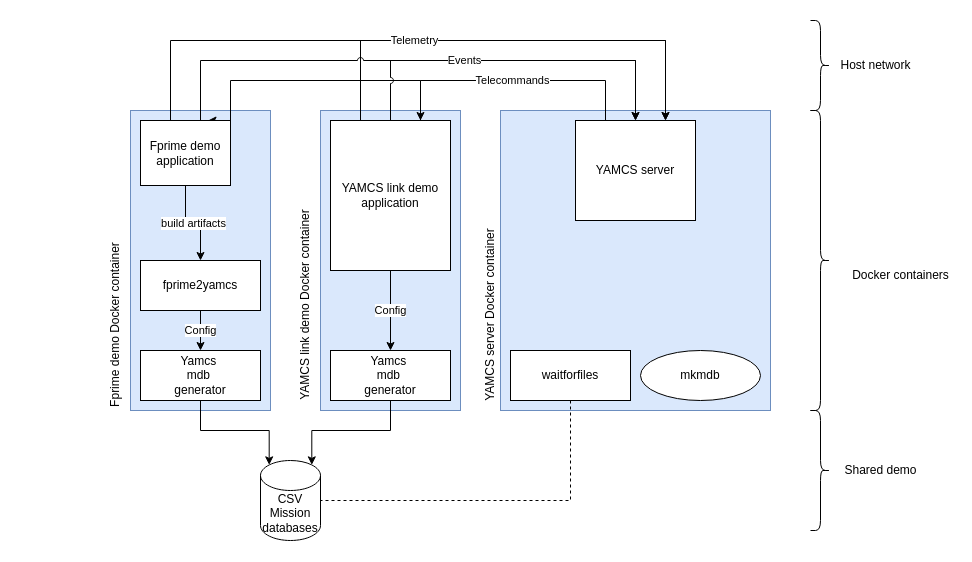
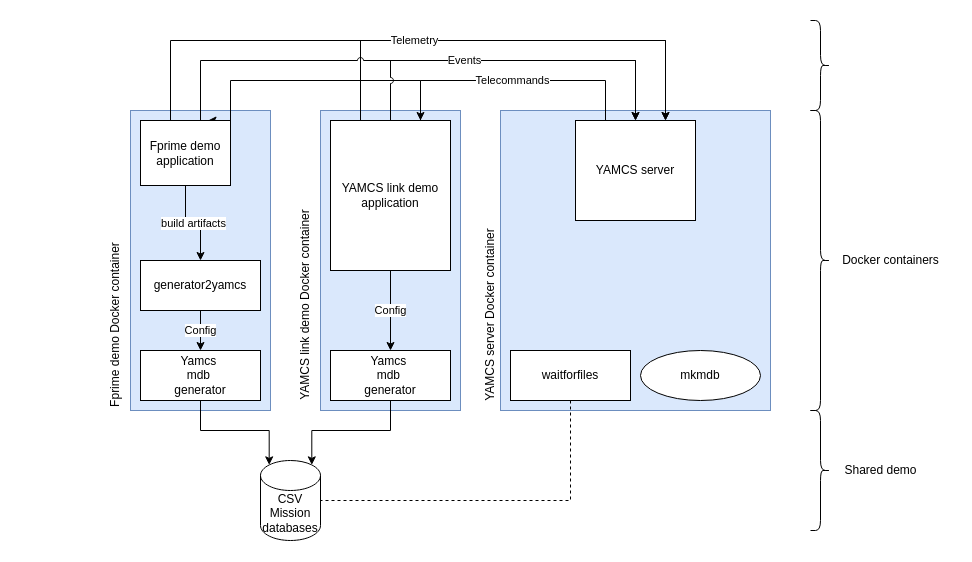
  <mxCell id="0" />
  <mxCell id="1" parent="0" />
  <mxCell id="2" value="" style="rounded=0;whiteSpace=wrap;html=1;fillColor=#dae8fc;strokeColor=#6c8ebf;" parent="1" vertex="1"><mxGeometry x="500" y="110" width="270" height="300" as="geometry" /></mxCell>
  <mxCell id="3" value="" style="rounded=0;whiteSpace=wrap;html=1;fillColor=#dae8fc;strokeColor=#6c8ebf;" parent="1" vertex="1"><mxGeometry x="320" y="110" width="140" height="300" as="geometry" /></mxCell>
  <mxCell id="4" value="" style="rounded=0;whiteSpace=wrap;html=1;fillColor=#dae8fc;strokeColor=#6c8ebf;" parent="1" vertex="1"><mxGeometry x="130" y="110" width="140" height="300" as="geometry" /></mxCell>
  <mxCell id="5" value="Telecommands" style="edgeStyle=orthogonalEdgeStyle;rounded=0;orthogonalLoop=1;jettySize=auto;html=1;exitX=0.25;exitY=0;exitDx=0;exitDy=0;entryX=0.75;entryY=0;entryDx=0;entryDy=0;" parent="1" source="6" target="12" edge="1"><mxGeometry relative="1" as="geometry"><Array as="points"><mxPoint x="605" y="80" /><mxPoint x="420" y="80" /></Array></mxGeometry></mxCell>
  <mxCell id="6" value="YAMCS server" style="rounded=0;whiteSpace=wrap;html=1;" parent="1" vertex="1"><mxGeometry x="575" y="120" width="120" height="100" as="geometry" /></mxCell>
  <mxCell id="7" value="CSV&lt;br&gt;Mission&lt;div&gt;databases&lt;/div&gt;" style="shape=cylinder3;whiteSpace=wrap;html=1;boundedLbl=1;backgroundOutline=1;size=15;" parent="1" vertex="1"><mxGeometry x="260" y="460" width="60" height="80" as="geometry" /></mxCell>
  <mxCell id="8" value="Config" style="edgeStyle=orthogonalEdgeStyle;rounded=0;orthogonalLoop=1;jettySize=auto;html=1;exitX=0.5;exitY=1;exitDx=0;exitDy=0;entryX=0.5;entryY=0;entryDx=0;entryDy=0;" parent="1" source="12" target="21" edge="1"><mxGeometry relative="1" as="geometry" /></mxCell>
  <mxCell id="9" style="edgeStyle=orthogonalEdgeStyle;rounded=0;orthogonalLoop=1;jettySize=auto;html=1;exitX=0.75;exitY=0;exitDx=0;exitDy=0;entryX=0.75;entryY=0;entryDx=0;entryDy=0;jumpStyle=arc;" parent="1" source="12" target="16" edge="1"><mxGeometry relative="1" as="geometry"><Array as="points"><mxPoint x="420" y="80" /><mxPoint x="230" y="80" /></Array></mxGeometry></mxCell>
  <mxCell id="10" style="edgeStyle=orthogonalEdgeStyle;rounded=0;orthogonalLoop=1;jettySize=auto;html=1;exitX=0.25;exitY=0;exitDx=0;exitDy=0;entryX=0.75;entryY=0;entryDx=0;entryDy=0;" parent="1" source="12" target="6" edge="1"><mxGeometry relative="1" as="geometry"><Array as="points"><mxPoint x="360" y="40" /><mxPoint x="665" y="40" /></Array></mxGeometry></mxCell>
  <mxCell id="11" style="edgeStyle=orthogonalEdgeStyle;rounded=0;orthogonalLoop=1;jettySize=auto;html=1;exitX=0.5;exitY=0;exitDx=0;exitDy=0;entryX=0.5;entryY=0;entryDx=0;entryDy=0;jumpStyle=arc;" parent="1" source="12" target="6" edge="1"><mxGeometry relative="1" as="geometry"><Array as="points"><mxPoint x="390" y="60" /><mxPoint x="635" y="60" /></Array></mxGeometry></mxCell>
  <mxCell id="12" value="YAMCS link demo application" style="rounded=0;whiteSpace=wrap;html=1;" parent="1" vertex="1"><mxGeometry x="330" y="120" width="120" height="150" as="geometry" /></mxCell>
  <mxCell id="13" value="build artifacts" style="edgeStyle=orthogonalEdgeStyle;rounded=0;orthogonalLoop=1;jettySize=auto;html=1;exitX=0.5;exitY=1;exitDx=0;exitDy=0;entryX=0.5;entryY=0;entryDx=0;entryDy=0;" parent="1" source="16" target="19" edge="1"><mxGeometry relative="1" as="geometry" /></mxCell>
  <mxCell id="14" value="Events" style="edgeStyle=orthogonalEdgeStyle;rounded=0;orthogonalLoop=1;jettySize=auto;html=1;exitX=0.5;exitY=0;exitDx=0;exitDy=0;entryX=0.5;entryY=0;entryDx=0;entryDy=0;jumpStyle=arc;" parent="1" source="16" target="6" edge="1"><mxGeometry x="0.189" relative="1" as="geometry"><Array as="points"><mxPoint x="200" y="60" /><mxPoint x="635" y="60" /></Array><mxPoint as="offset" /></mxGeometry></mxCell>
  <mxCell id="15" value="Telemetry" style="edgeStyle=orthogonalEdgeStyle;rounded=0;orthogonalLoop=1;jettySize=auto;html=1;exitX=0.25;exitY=0;exitDx=0;exitDy=0;entryX=0.75;entryY=0;entryDx=0;entryDy=0;jumpStyle=arc;" parent="1" source="16" target="6" edge="1"><mxGeometry relative="1" as="geometry"><Array as="points"><mxPoint x="170" y="40" /><mxPoint x="665" y="40" /></Array></mxGeometry></mxCell>
  <mxCell id="16" value="Fprime demo&lt;div&gt;application&lt;/div&gt;" style="rounded=0;whiteSpace=wrap;html=1;" parent="1" vertex="1"><mxGeometry x="140" y="120" width="90" height="65" as="geometry" /></mxCell>
  <mxCell id="17" value="Yamcs&amp;nbsp;&lt;div&gt;mdb&amp;nbsp;&lt;/div&gt;&lt;div&gt;generator&lt;/div&gt;" style="rounded=0;whiteSpace=wrap;html=1;" parent="1" vertex="1"><mxGeometry x="140" y="350" width="120" height="50" as="geometry" /></mxCell>
  <mxCell id="18" value="Config" style="edgeStyle=orthogonalEdgeStyle;rounded=0;orthogonalLoop=1;jettySize=auto;html=1;exitX=0.5;exitY=1;exitDx=0;exitDy=0;entryX=0.5;entryY=0;entryDx=0;entryDy=0;" parent="1" source="19" target="17" edge="1"><mxGeometry relative="1" as="geometry" /></mxCell>
- <mxCell id="19" value="fprime2yamcs" style="rounded=0;whiteSpace=wrap;html=1;" parent="1" vertex="1"><mxGeometry x="140" y="260" width="120" height="50" as="geometry" /></mxCell>
+ <mxCell id="19" value="generator2yamcs" style="rounded=0;whiteSpace=wrap;html=1;" parent="1" vertex="1"><mxGeometry x="140" y="260" width="120" height="50" as="geometry" /></mxCell>
  <mxCell id="20" value="Fprime demo&amp;nbsp;&lt;span style=&quot;background-color: initial;&quot;&gt;Docker container&lt;/span&gt;" style="text;html=1;align=center;verticalAlign=middle;resizable=0;points=[];autosize=1;strokeColor=none;fillColor=none;rotation=-90;" parent="1" vertex="1"><mxGeometry x="20" y="310" width="190" height="30" as="geometry" /></mxCell>
  <mxCell id="21" value="Yamcs&amp;nbsp;&lt;div&gt;mdb&amp;nbsp;&lt;/div&gt;&lt;div&gt;generator&lt;/div&gt;" style="rounded=0;whiteSpace=wrap;html=1;" parent="1" vertex="1"><mxGeometry x="330" y="350" width="120" height="50" as="geometry" /></mxCell>
  <mxCell id="22" style="edgeStyle=orthogonalEdgeStyle;rounded=0;orthogonalLoop=1;jettySize=auto;html=1;exitX=0.5;exitY=1;exitDx=0;exitDy=0;entryX=0.145;entryY=0;entryDx=0;entryDy=4.35;entryPerimeter=0;" parent="1" source="17" target="7" edge="1"><mxGeometry relative="1" as="geometry" /></mxCell>
  <mxCell id="23" style="edgeStyle=orthogonalEdgeStyle;rounded=0;orthogonalLoop=1;jettySize=auto;html=1;exitX=0.5;exitY=1;exitDx=0;exitDy=0;entryX=0.855;entryY=0;entryDx=0;entryDy=4.35;entryPerimeter=0;" parent="1" source="21" target="7" edge="1"><mxGeometry relative="1" as="geometry" /></mxCell>
  <mxCell id="24" value="mkmdb" style="ellipse;whiteSpace=wrap;html=1;" parent="1" vertex="1"><mxGeometry x="640" y="350" width="120" height="50" as="geometry" /></mxCell>
  <mxCell id="25" value="waitforfiles" style="rounded=0;whiteSpace=wrap;html=1;" parent="1" vertex="1"><mxGeometry x="510" y="350" width="120" height="50" as="geometry" /></mxCell>
  <mxCell id="26" style="edgeStyle=orthogonalEdgeStyle;rounded=0;orthogonalLoop=1;jettySize=auto;html=1;exitX=0.5;exitY=1;exitDx=0;exitDy=0;entryX=1;entryY=0.5;entryDx=0;entryDy=0;entryPerimeter=0;dashed=1;endArrow=none;endFill=0;" parent="1" source="25" target="7" edge="1"><mxGeometry relative="1" as="geometry" /></mxCell>
  <mxCell id="27" value="YAMCS link demo&amp;nbsp;&lt;span style=&quot;background-color: initial;&quot;&gt;Docker container&lt;/span&gt;" style="text;html=1;align=center;verticalAlign=middle;resizable=0;points=[];autosize=1;strokeColor=none;fillColor=none;rotation=-90;" parent="1" vertex="1"><mxGeometry x="200" y="290" width="210" height="30" as="geometry" /></mxCell>
  <mxCell id="28" value="YAMCS server Docker container" style="text;html=1;align=center;verticalAlign=middle;resizable=0;points=[];autosize=1;strokeColor=none;fillColor=none;rotation=-90;" parent="1" vertex="1"><mxGeometry x="390" y="300" width="200" height="30" as="geometry" /></mxCell>
  <mxCell id="29" value="" style="shape=curlyBracket;whiteSpace=wrap;html=1;rounded=1;flipH=1;labelPosition=right;verticalLabelPosition=middle;align=left;verticalAlign=middle;" parent="1" vertex="1"><mxGeometry x="810" y="20" width="20" height="90" as="geometry" /></mxCell>
  <mxCell id="30" value="" style="shape=curlyBracket;whiteSpace=wrap;html=1;rounded=1;flipH=1;labelPosition=right;verticalLabelPosition=middle;align=left;verticalAlign=middle;" parent="1" vertex="1"><mxGeometry x="810" y="110" width="20" height="300" as="geometry" /></mxCell>
  <mxCell id="31" value="" style="shape=curlyBracket;whiteSpace=wrap;html=1;rounded=1;flipH=1;labelPosition=right;verticalLabelPosition=middle;align=left;verticalAlign=middle;" parent="1" vertex="1"><mxGeometry x="810" y="410" width="20" height="120" as="geometry" /></mxCell>
- <mxCell id="32" value="Host network" style="text;html=1;align=center;verticalAlign=middle;resizable=0;points=[];autosize=1;strokeColor=none;fillColor=none;" parent="1" vertex="1"><mxGeometry x="830" y="50" width="90" height="30" as="geometry" /></mxCell>
- <mxCell id="33" value="Docker containers" style="text;html=1;align=center;verticalAlign=middle;resizable=0;points=[];autosize=1;strokeColor=none;fillColor=none;" parent="1" vertex="1"><mxGeometry x="840" y="260" width="120" height="30" as="geometry" /></mxCell>
+ <mxCell id="33" value="Docker containers" style="text;html=1;align=center;verticalAlign=middle;resizable=0;points=[];autosize=1;strokeColor=none;fillColor=none;" parent="1" vertex="1"><mxGeometry x="830" y="245" width="120" height="30" as="geometry" /></mxCell>
  <mxCell id="34" value="Shared demo" style="text;html=1;align=center;verticalAlign=middle;resizable=0;points=[];autosize=1;strokeColor=none;fillColor=none;" parent="1" vertex="1"><mxGeometry x="830" y="455" width="100" height="30" as="geometry" /></mxCell>
